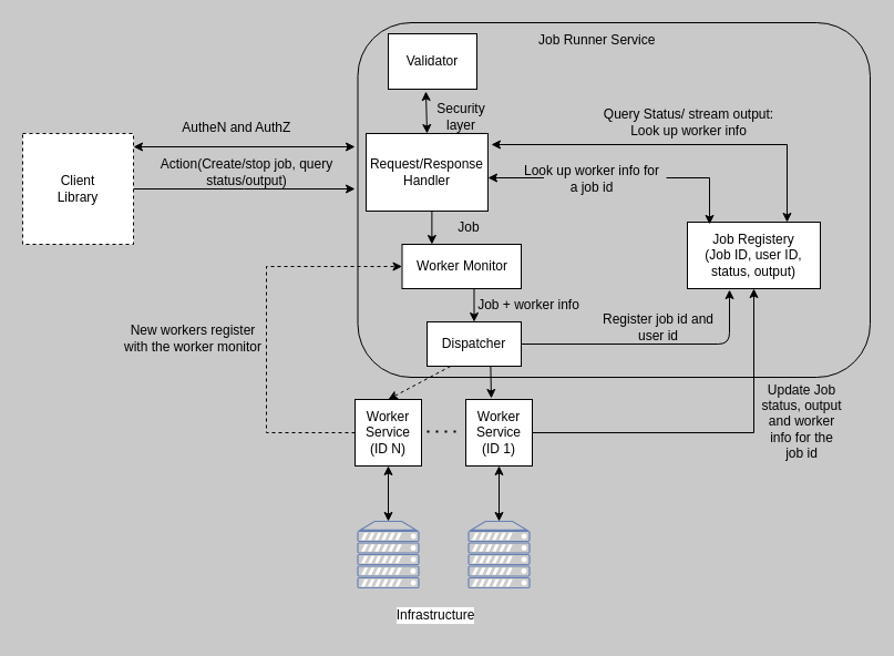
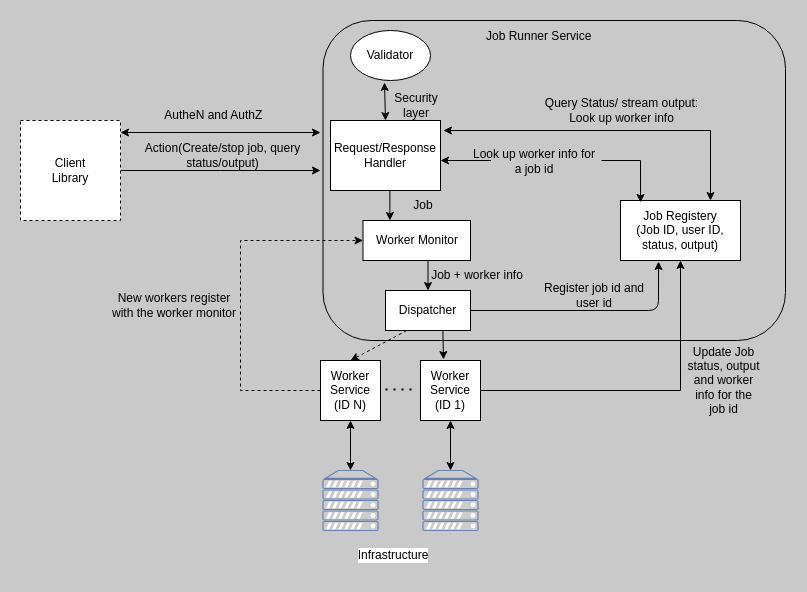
  <mxCell id="0" />
  <mxCell id="1" parent="0" />
  <mxCell id="2" value="" style="rounded=1;whiteSpace=wrap;html=1;fillColor=none;fontColor=#000000;labelBackgroundColor=default;" parent="1" vertex="1"><mxGeometry x="322.5" y="20" width="462.5" height="320" as="geometry" /></mxCell>
  <mxCell id="3" style="edgeStyle=orthogonalEdgeStyle;rounded=0;orthogonalLoop=1;jettySize=auto;html=1;exitX=1;exitY=0.25;exitDx=0;exitDy=0;strokeColor=none;fontColor=#000000;labelBackgroundColor=default;" parent="1" source="5" edge="1"><mxGeometry relative="1" as="geometry"><mxPoint x="320" y="140" as="targetPoint" /></mxGeometry></mxCell>
  <mxCell id="4" style="edgeStyle=orthogonalEdgeStyle;rounded=0;orthogonalLoop=1;jettySize=auto;html=1;exitX=1;exitY=0.5;exitDx=0;exitDy=0;strokeColor=default;fontColor=#000000;labelBackgroundColor=default;" parent="1" source="5" edge="1"><mxGeometry relative="1" as="geometry"><mxPoint x="320" y="170" as="targetPoint" /><Array as="points" /></mxGeometry></mxCell>
  <mxCell id="5" value="Client&lt;br&gt;Library" style="whiteSpace=wrap;html=1;aspect=fixed;fontColor=#000000;labelBackgroundColor=default;dashed=1;" parent="1" vertex="1"><mxGeometry x="20" y="120" width="100" height="100" as="geometry" /></mxCell>
- <mxCell id="6" value="Validator" style="rounded=0;whiteSpace=wrap;html=1;fontColor=#000000;labelBackgroundColor=default;" parent="1" vertex="1"><mxGeometry x="350" y="30" width="80" height="50" as="geometry" /></mxCell>
+ <mxCell id="6" value="Validator" style="ellipse;whiteSpace=wrap;html=1;fontColor=#000000;labelBackgroundColor=default;" parent="1" vertex="1"><mxGeometry x="350" y="30" width="80" height="50" as="geometry" /></mxCell>
  <mxCell id="7" value="" style="endArrow=classic;startArrow=classic;html=1;rounded=0;strokeColor=default;exitX=1;exitY=0.12;exitDx=0;exitDy=0;exitPerimeter=0;fontColor=#000000;labelBackgroundColor=default;" parent="1" source="5" edge="1"><mxGeometry width="50" height="50" relative="1" as="geometry"><mxPoint x="360" y="370" as="sourcePoint" /><mxPoint x="320" y="132" as="targetPoint" /></mxGeometry></mxCell>
  <mxCell id="8" value="AutheN and AuthZ&amp;nbsp;" style="text;html=1;strokeColor=none;fillColor=none;align=center;verticalAlign=middle;whiteSpace=wrap;rounded=0;fontColor=#000000;labelBackgroundColor=none;" parent="1" vertex="1"><mxGeometry x="125" y="100" width="180" height="30" as="geometry" /></mxCell>
  <mxCell id="9" value="Action(Create/stop job, query status/output)" style="text;html=1;strokeColor=none;fillColor=none;align=center;verticalAlign=middle;whiteSpace=wrap;rounded=0;fontColor=#000000;labelBackgroundColor=none;" parent="1" vertex="1"><mxGeometry x="125" y="140" width="195" height="30" as="geometry" /></mxCell>
  <mxCell id="10" style="edgeStyle=orthogonalEdgeStyle;rounded=0;orthogonalLoop=1;jettySize=auto;html=1;exitX=0.5;exitY=1;exitDx=0;exitDy=0;entryX=0.5;entryY=0;entryDx=0;entryDy=0;strokeColor=default;fontColor=#000000;labelBackgroundColor=default;startArrow=none;" parent="1" source="34" target="14" edge="1"><mxGeometry relative="1" as="geometry" /></mxCell>
  <mxCell id="11" value="Request/Response Handler" style="rounded=0;whiteSpace=wrap;html=1;fontColor=#000000;labelBackgroundColor=default;" parent="1" vertex="1"><mxGeometry x="330" y="120" width="110" height="70" as="geometry" /></mxCell>
  <mxCell id="12" value="Security layer" style="text;html=1;strokeColor=none;fillColor=none;align=center;verticalAlign=middle;whiteSpace=wrap;rounded=0;fontColor=#000000;labelBackgroundColor=none;" parent="1" vertex="1"><mxGeometry x="386.25" y="90" width="60" height="30" as="geometry" /></mxCell>
  <mxCell id="13" style="edgeStyle=orthogonalEdgeStyle;rounded=0;orthogonalLoop=1;jettySize=auto;html=1;exitX=0.5;exitY=1;exitDx=0;exitDy=0;entryX=0.383;entryY=-0.017;entryDx=0;entryDy=0;entryPerimeter=0;strokeColor=default;fontColor=#000000;labelBackgroundColor=default;" parent="1" source="14" target="16" edge="1"><mxGeometry relative="1" as="geometry"><Array as="points"><mxPoint x="442" y="310" /></Array></mxGeometry></mxCell>
  <mxCell id="14" value="Dispatcher" style="rounded=0;whiteSpace=wrap;html=1;fontColor=#000000;labelBackgroundColor=default;" parent="1" vertex="1"><mxGeometry x="385" y="290" width="85" height="40" as="geometry" /></mxCell>
  <mxCell id="15" style="edgeStyle=orthogonalEdgeStyle;rounded=0;orthogonalLoop=1;jettySize=auto;html=1;exitX=1;exitY=0.5;exitDx=0;exitDy=0;strokeColor=default;entryX=0.5;entryY=1;entryDx=0;entryDy=0;fontColor=#000000;labelBackgroundColor=default;" parent="1" source="16" target="19" edge="1"><mxGeometry relative="1" as="geometry"><mxPoint x="620" y="320" as="targetPoint" /></mxGeometry></mxCell>
  <mxCell id="16" value="Worker Service&lt;br&gt;(ID 1)" style="rounded=0;whiteSpace=wrap;html=1;fontColor=#000000;labelBackgroundColor=default;" parent="1" vertex="1"><mxGeometry x="420" y="360" width="60" height="60" as="geometry" /></mxCell>
  <mxCell id="17" value="" style="fontColor=#000000;verticalAlign=top;verticalLabelPosition=bottom;labelPosition=center;align=center;html=1;outlineConnect=0;fillColor=#CCCCCC;strokeColor=#6881B3;gradientColor=none;gradientDirection=north;strokeWidth=2;shape=mxgraph.networks.server;labelBackgroundColor=default;" parent="1" vertex="1"><mxGeometry x="422.5" y="470" width="55" height="60" as="geometry" /></mxCell>
  <mxCell id="18" value="" style="endArrow=classic;startArrow=classic;html=1;rounded=0;strokeColor=default;entryX=0.5;entryY=0;entryDx=0;entryDy=0;entryPerimeter=0;exitX=0.5;exitY=1;exitDx=0;exitDy=0;fontColor=#000000;labelBackgroundColor=default;" parent="1" source="16" target="17" edge="1"><mxGeometry width="50" height="50" relative="1" as="geometry"><mxPoint x="545" y="350" as="sourcePoint" /><mxPoint x="595" y="300" as="targetPoint" /><Array as="points" /></mxGeometry></mxCell>
  <mxCell id="19" value="Job Registery&lt;br&gt;(Job ID, user ID, status, output)" style="rounded=0;whiteSpace=wrap;html=1;fontColor=#000000;labelBackgroundColor=default;" parent="1" vertex="1"><mxGeometry x="620" y="200" width="120" height="60" as="geometry" /></mxCell>
  <mxCell id="20" value="" style="endArrow=classic;startArrow=none;html=1;rounded=0;strokeColor=default;exitX=0.167;exitY=0.033;exitDx=0;exitDy=0;exitPerimeter=0;fontColor=#000000;labelBackgroundColor=default;" parent="1" source="37" edge="1"><mxGeometry width="50" height="50" relative="1" as="geometry"><mxPoint x="640" y="240" as="sourcePoint" /><mxPoint x="440" y="160" as="targetPoint" /><Array as="points" /></mxGeometry></mxCell>
  <mxCell id="21" value="Job + worker info" style="text;html=1;strokeColor=none;fillColor=none;align=center;verticalAlign=middle;whiteSpace=wrap;rounded=0;fontColor=#000000;labelBackgroundColor=none;" parent="1" vertex="1"><mxGeometry x="412.5" y="260" width="127.5" height="30" as="geometry" /></mxCell>
  <mxCell id="22" value="Update Job status, output and worker info for the job id" style="text;html=1;strokeColor=none;fillColor=none;align=center;verticalAlign=middle;whiteSpace=wrap;rounded=0;fontColor=#000000;labelBackgroundColor=none;" parent="1" vertex="1"><mxGeometry x="686.25" y="360" width="75" height="40" as="geometry" /></mxCell>
  <mxCell id="23" value="" style="endArrow=classic;startArrow=classic;html=1;rounded=0;strokeColor=default;fontColor=#000000;labelBackgroundColor=default;entryX=1.027;entryY=0.143;entryDx=0;entryDy=0;entryPerimeter=0;exitX=0.75;exitY=0;exitDx=0;exitDy=0;" parent="1" edge="1" target="11" source="19"><mxGeometry width="50" height="50" relative="1" as="geometry"><mxPoint x="690" y="290" as="sourcePoint" /><mxPoint x="590" y="130" as="targetPoint" /><Array as="points"><mxPoint x="710" y="130" /></Array></mxGeometry></mxCell>
  <mxCell id="24" value="Query Status/ stream output: Look up worker info" style="text;html=1;strokeColor=none;fillColor=none;align=center;verticalAlign=middle;whiteSpace=wrap;rounded=0;fontColor=#000000;labelBackgroundColor=none;" parent="1" vertex="1"><mxGeometry x="540" y="80" width="162.5" height="60" as="geometry" /></mxCell>
  <mxCell id="25" value="" style="endArrow=none;dashed=1;html=1;dashPattern=1 3;strokeWidth=2;rounded=0;fontColor=#000000;labelBackgroundColor=default;" parent="1" edge="1"><mxGeometry width="50" height="50" relative="1" as="geometry"><mxPoint x="385" y="389" as="sourcePoint" /><mxPoint x="415" y="389" as="targetPoint" /><Array as="points"><mxPoint x="385" y="389" /></Array></mxGeometry></mxCell>
  <mxCell id="26" value="Worker Service&lt;br&gt;(ID N)" style="rounded=0;whiteSpace=wrap;html=1;fontColor=#000000;labelBackgroundColor=default;" parent="1" vertex="1"><mxGeometry x="320" y="360" width="60" height="60" as="geometry" /></mxCell>
  <mxCell id="27" value="" style="fontColor=#000000;verticalAlign=top;verticalLabelPosition=bottom;labelPosition=center;align=center;html=1;outlineConnect=0;fillColor=#CCCCCC;strokeColor=#6881B3;gradientColor=none;gradientDirection=north;strokeWidth=2;shape=mxgraph.networks.server;labelBackgroundColor=default;" parent="1" vertex="1"><mxGeometry x="322.5" y="470" width="55" height="60" as="geometry" /></mxCell>
  <mxCell id="28" value="" style="endArrow=classic;startArrow=classic;html=1;rounded=0;strokeColor=default;entryX=0.5;entryY=0;entryDx=0;entryDy=0;entryPerimeter=0;exitX=0.5;exitY=1;exitDx=0;exitDy=0;fontColor=#000000;labelBackgroundColor=default;" parent="1" source="26" target="27" edge="1"><mxGeometry width="50" height="50" relative="1" as="geometry"><mxPoint x="445" y="350" as="sourcePoint" /><mxPoint x="495" y="300" as="targetPoint" /><Array as="points" /></mxGeometry></mxCell>
  <mxCell id="29" value="" style="endArrow=classic;html=1;rounded=0;exitX=0.25;exitY=1;exitDx=0;exitDy=0;entryX=0.5;entryY=0;entryDx=0;entryDy=0;dashed=1;fontColor=#000000;labelBackgroundColor=default;" parent="1" source="14" target="26" edge="1"><mxGeometry width="50" height="50" relative="1" as="geometry"><mxPoint x="270" y="340" as="sourcePoint" /><mxPoint x="260" y="390" as="targetPoint" /></mxGeometry></mxCell>
  <mxCell id="30" value="Job Runner Service" style="text;strokeColor=none;fillColor=none;align=left;verticalAlign=middle;spacingLeft=4;spacingRight=4;overflow=hidden;points=[[0,0.5],[1,0.5]];portConstraint=eastwest;rotatable=0;fontColor=#000000;labelBackgroundColor=none;" parent="1" vertex="1"><mxGeometry x="480" y="20" width="125" height="30" as="geometry" /></mxCell>
  <mxCell id="31" value="Infrastructure" style="text;html=1;strokeColor=none;fillColor=none;align=center;verticalAlign=middle;whiteSpace=wrap;rounded=0;fontColor=#000000;labelBackgroundColor=default;" parent="1" vertex="1"><mxGeometry x="362.5" y="540" width="60" height="30" as="geometry" /></mxCell>
  <mxCell id="32" value="" style="endArrow=classic;html=1;rounded=0;exitX=0;exitY=0.5;exitDx=0;exitDy=0;dashed=1;fontColor=#000000;labelBackgroundColor=default;entryX=0;entryY=0.5;entryDx=0;entryDy=0;" edge="1" parent="1" source="26" target="34"><mxGeometry width="50" height="50" relative="1" as="geometry"><mxPoint x="305" y="380" as="sourcePoint" /><mxPoint x="240" y="230" as="targetPoint" /><Array as="points"><mxPoint x="240" y="390" /><mxPoint x="240" y="240" /></Array></mxGeometry></mxCell>
  <mxCell id="33" value="New workers register with the worker monitor" style="text;html=1;strokeColor=none;fillColor=none;align=center;verticalAlign=middle;whiteSpace=wrap;rounded=0;fontColor=#000000;labelBackgroundColor=none;" vertex="1" parent="1"><mxGeometry x="110" y="290" width="127.5" height="30" as="geometry" /></mxCell>
  <mxCell id="34" value="Worker Monitor" style="rounded=0;whiteSpace=wrap;html=1;fontColor=#000000;labelBackgroundColor=default;" vertex="1" parent="1"><mxGeometry x="362.5" y="220" width="107.5" height="40" as="geometry" /></mxCell>
  <mxCell id="35" value="" style="edgeStyle=orthogonalEdgeStyle;rounded=0;orthogonalLoop=1;jettySize=auto;html=1;exitX=0.5;exitY=1;exitDx=0;exitDy=0;entryX=0.25;entryY=0;entryDx=0;entryDy=0;strokeColor=default;fontColor=#000000;labelBackgroundColor=default;endArrow=classic;endFill=1;" edge="1" parent="1" source="11" target="34"><mxGeometry relative="1" as="geometry"><mxPoint x="385" y="190" as="sourcePoint" /><mxPoint x="427.5" y="290" as="targetPoint" /></mxGeometry></mxCell>
  <mxCell id="36" value="" style="endArrow=classic;html=1;entryX=0.317;entryY=1.017;entryDx=0;entryDy=0;entryPerimeter=0;exitX=1;exitY=0.5;exitDx=0;exitDy=0;" edge="1" parent="1" source="14" target="19"><mxGeometry width="50" height="50" relative="1" as="geometry"><mxPoint x="360" y="380" as="sourcePoint" /><mxPoint x="410" y="330" as="targetPoint" /><Array as="points"><mxPoint x="658" y="310" /></Array></mxGeometry></mxCell>
  <mxCell id="37" value="Look up worker info for a job id" style="text;html=1;strokeColor=none;fillColor=none;align=center;verticalAlign=middle;whiteSpace=wrap;rounded=0;fontColor=#000000;labelBackgroundColor=none;" parent="1" vertex="1"><mxGeometry x="468.75" y="160" width="130" as="geometry" /></mxCell>
  <mxCell id="38" value="" style="endArrow=none;startArrow=classic;html=1;rounded=0;strokeColor=default;exitX=0.167;exitY=0.033;exitDx=0;exitDy=0;exitPerimeter=0;fontColor=#000000;labelBackgroundColor=default;entryX=1.018;entryY=0.614;entryDx=0;entryDy=0;entryPerimeter=0;" edge="1" parent="1" source="19" target="37"><mxGeometry width="50" height="50" relative="1" as="geometry"><mxPoint x="640.04" y="201.98" as="sourcePoint" /><mxPoint x="441.98" y="162.98" as="targetPoint" /><Array as="points"><mxPoint x="640" y="160" /></Array></mxGeometry></mxCell>
  <mxCell id="39" value="" style="endArrow=classic;startArrow=classic;html=1;exitX=0.5;exitY=0;exitDx=0;exitDy=0;entryX=0.425;entryY=1.04;entryDx=0;entryDy=0;entryPerimeter=0;" edge="1" parent="1" source="11" target="6"><mxGeometry width="50" height="50" relative="1" as="geometry"><mxPoint x="345" y="130" as="sourcePoint" /><mxPoint x="395" y="80" as="targetPoint" /><Array as="points" /></mxGeometry></mxCell>
  <mxCell id="40" value="Register job id and user id" style="text;html=1;strokeColor=none;fillColor=none;align=center;verticalAlign=middle;whiteSpace=wrap;rounded=0;fontColor=#000000;labelBackgroundColor=none;" vertex="1" parent="1"><mxGeometry x="530" y="280" width="127.5" height="30" as="geometry" /></mxCell>
  <mxCell id="41" value="Job" style="text;html=1;strokeColor=none;fillColor=none;align=center;verticalAlign=middle;whiteSpace=wrap;rounded=0;fontColor=#000000;labelBackgroundColor=none;" vertex="1" parent="1"><mxGeometry x="398.75" y="190" width="47.5" height="30" as="geometry" /></mxCell>
